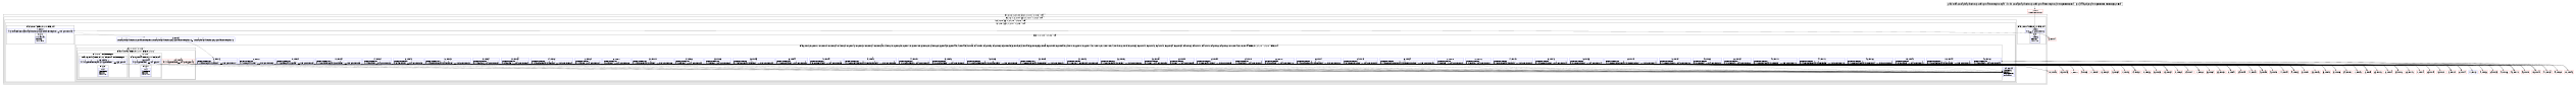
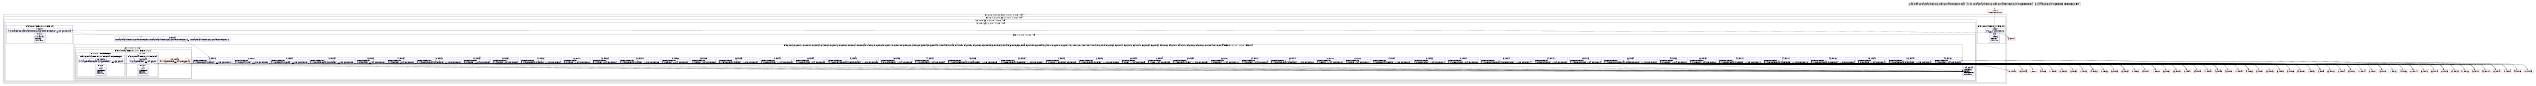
  digraph {
    node [color=blue shape=record]
    n1 [label="{2\:\ 0x0003|RETURN\l|return true\l}"]
    n2 [label="{1\:\ 0x0001|if (r5 == r4) goto L_0x0003\l}"]
    n3 [label="{110\:\ 0x01bb|RETURN\l|return false\l}"]
    n4 [label="{4\:\ 0x0007|if ((r5 instanceof com.mapbox.api.directions.p008v5.models.RouteOptions) != true) goto L_0x01bb\l}"]
    n5 [label="{111\:\ ?|SYNTHETIC\lRETURN\l|return true\l}"]
    n6 [label="{106\:\ 0x01a9|if (r5.waypointNames() == null) goto L_?\l}"]
    n7 [label="{112\:\ ?|SYNTHETIC\lRETURN\l|return true\l}"]
    n8 [label="{108\:\ 0x01b6|if (r4.waypointNames.equals(r5.waypointNames()) == true) goto L_?\l}"]
    n9 [color=red label="{104\:\ 0x01a3|if (r4.waypointNames == null) goto L_0x01a5\l}"]
    n10 [label="{6\:\ 0x0015|ADDED_TO_REGION\l|if (r4.baseUrl.equals(r5.baseUrl()) == true) goto L_0x0017\l}"]
    n11 [label="{8\:\ 0x0021|ADDED_TO_REGION\l|if (r4.user.equals(r5.user()) == true) goto L_0x0023\l}"]
    n12 [label="{10\:\ 0x002d|ADDED_TO_REGION\l|if (r4.profile.equals(r5.profile()) == true) goto L_0x002f\l}"]
    n13 [label="{12\:\ 0x0039|ADDED_TO_REGION\l|if (r4.coordinates.equals(r5.coordinates()) == true) goto L_0x003b\l}"]
    n14 [label="{14\:\ 0x003d|ADDED_TO_REGION\l|if (r4.alternatives != null) goto L_0x0046\l}"]
    n15 [label="{16\:\ 0x0043|ADDED_TO_REGION\l|if (r5.alternatives() == null) goto L_0x0052\l}"]
    n16 [label="{18\:\ 0x0050|ADDED_TO_REGION\l|if (r4.alternatives.equals(r5.alternatives()) == true) goto L_0x0052\l}"]
    n17 [label="{20\:\ 0x0054|ADDED_TO_REGION\l|if (r4.language != null) goto L_0x005d\l}"]
    n18 [label="{22\:\ 0x005a|ADDED_TO_REGION\l|if (r5.language() == null) goto L_0x0069\l}"]
    n19 [label="{24\:\ 0x0067|ADDED_TO_REGION\l|if (r4.language.equals(r5.language()) == true) goto L_0x0069\l}"]
    n20 [label="{26\:\ 0x006b|ADDED_TO_REGION\l|if (r4.radiuses != null) goto L_0x0074\l}"]
    n21 [label="{28\:\ 0x0071|ADDED_TO_REGION\l|if (r5.radiuses() == null) goto L_0x0080\l}"]
    n22 [label="{30\:\ 0x007e|ADDED_TO_REGION\l|if (r4.radiuses.equals(r5.radiuses()) == true) goto L_0x0080\l}"]
    n23 [label="{32\:\ 0x0082|ADDED_TO_REGION\l|if (r4.bearings != null) goto L_0x008b\l}"]
    n24 [label="{34\:\ 0x0088|ADDED_TO_REGION\l|if (r5.bearings() == null) goto L_0x0097\l}"]
    n25 [label="{36\:\ 0x0095|ADDED_TO_REGION\l|if (r4.bearings.equals(r5.bearings()) == true) goto L_0x0097\l}"]
    n26 [label="{38\:\ 0x0099|ADDED_TO_REGION\l|if (r4.continueStraight != null) goto L_0x00a2\l}"]
    n27 [label="{40\:\ 0x009f|ADDED_TO_REGION\l|if (r5.continueStraight() == null) goto L_0x00ae\l}"]
    n28 [label="{42\:\ 0x00ac|ADDED_TO_REGION\l|if (r4.continueStraight.equals(r5.continueStraight()) == true) goto L_0x00ae\l}"]
    n29 [label="{44\:\ 0x00b0|ADDED_TO_REGION\l|if (r4.roundaboutExits != null) goto L_0x00b9\l}"]
    n30 [label="{46\:\ 0x00b6|ADDED_TO_REGION\l|if (r5.roundaboutExits() == null) goto L_0x00c5\l}"]
    n31 [label="{48\:\ 0x00c3|ADDED_TO_REGION\l|if (r4.roundaboutExits.equals(r5.roundaboutExits()) == true) goto L_0x00c5\l}"]
    n32 [label="{50\:\ 0x00cf|ADDED_TO_REGION\l|if (r4.geometries.equals(r5.geometries()) == true) goto L_0x00d1\l}"]
    n33 [label="{52\:\ 0x00d3|ADDED_TO_REGION\l|if (r4.overview != requestUuid) goto L_0x00dc\l}"]
    n34 [label="{56\:\ 0x00e6|ADDED_TO_REGION\l|if (r4.overview.equals(r5.overview()) == true) goto L_0x00e8\l}"]
    n35 [label="{58\:\ 0x00ea|ADDED_TO_REGION\l|if (r4.steps != null) goto L_0x00f3\l}"]
    n36 [label="{60\:\ 0x00f0|ADDED_TO_REGION\l|if (r5.steps() == null) goto L_0x00ff\l}"]
    n37 [label="{62\:\ 0x00fd|ADDED_TO_REGION\l|if (r4.steps.equals(r5.steps()) == true) goto L_0x00ff\l}"]
    n38 [label="{64\:\ 0x0101|ADDED_TO_REGION\l|if (r4.annotations != null) goto L_0x010a\l}"]
    n39 [label="{66\:\ 0x0107|ADDED_TO_REGION\l|if (r5.annotations() == null) goto L_0x0116\l}"]
    n40 [label="{68\:\ 0x0114|ADDED_TO_REGION\l|if (r4.annotations.equals(r5.annotations()) == true) goto L_0x0116\l}"]
    n41 [label="{70\:\ 0x0118|ADDED_TO_REGION\l|if (r4.exclude != null) goto L_0x0121\l}"]
    n42 [label="{72\:\ 0x011e|ADDED_TO_REGION\l|if (r5.exclude() == null) goto L_0x012d\l}"]
    n43 [label="{74\:\ 0x012b|ADDED_TO_REGION\l|if (r4.exclude.equals(r5.exclude()) == true) goto L_0x012d\l}"]
    n44 [label="{76\:\ 0x012f|ADDED_TO_REGION\l|if (r4.voiceInstructions != null) goto L_0x0138\l}"]
-   n45 [label="{78\:\ 0x0135|ADDED_TO_REGION\l|if (r5.voiceInstructions() == null) goto L_0x0144\l}"]
+   n45 [label="{78\:\ 0x0135|METHOD_TO_REGION\l|if (r5.voiceInstructions() == null) goto L_0x0144\l}"]
    n46 [label="{80\:\ 0x0142|ADDED_TO_REGION\l|if (r4.voiceInstructions.equals(r5.voiceInstructions()) == true) goto L_0x0144\l}"]
    n47 [label="{82\:\ 0x0146|ADDED_TO_REGION\l|if (r4.bannerInstructions != null) goto L_0x014f\l}"]
    n48 [label="{84\:\ 0x014c|ADDED_TO_REGION\l|if (r5.bannerInstructions() == null) goto L_0x015b\l}"]
    n49 [label="{86\:\ 0x0159|ADDED_TO_REGION\l|if (r4.bannerInstructions.equals(r5.bannerInstructions()) == true) goto L_0x015b\l}"]
    n50 [label="{88\:\ 0x015d|ADDED_TO_REGION\l|if (r4.voiceUnits != null) goto L_0x0166\l}"]
    n51 [label="{90\:\ 0x0163|ADDED_TO_REGION\l|if (r5.voiceUnits() == null) goto L_0x0172\l}"]
    n52 [label="{92\:\ 0x0170|ADDED_TO_REGION\l|if (r4.voiceUnits.equals(r5.voiceUnits()) == true) goto L_0x0172\l}"]
    n53 [label="{94\:\ 0x017c|ADDED_TO_REGION\l|if (r4.accessToken.equals(r5.accessToken()) == true) goto L_0x017e\l}"]
    n54 [label="{96\:\ 0x0188|ADDED_TO_REGION\l|if (r4.requestUuid.equals(r5.requestUuid()) == true) goto L_0x018a\l}"]
    n55 [label="{98\:\ 0x018c|ADDED_TO_REGION\l|if (r4.approaches != null) goto L_0x0195\l}"]
    n56 [label="{100\:\ 0x0192|ADDED_TO_REGION\l|if (r5.approaches() == null) goto L_0x01a1\l}"]
    n57 [label="{102\:\ 0x019f|ADDED_TO_REGION\l|if (r4.approaches.equals(r5.approaches()) == true) goto L_0x01a1\l}"]
    n58 [label="{5\:\ 0x0009|com.mapbox.api.directions.v5.models.RouteOptions com.mapbox.api.directions.p008v5.models.RouteOptions r5 = (com.mapbox.api.directions.p008v5.models.RouteOptions) r5\l}"]
    n59 [label="{109\:\ 0x01b9|SYNTHETIC\lRETURN\lORIG_RETURN\l|return false\l}"]
    n60 [color=red label="{3\:\ 0x0004}"]
    n61 [color=red label="{105\:\ 0x01a5}"]
    n62 [color=red label="{107\:\ 0x01ac}"]
    n63 [color=red label="{7\:\ 0x0017}"]
    n64 [color=red label="{9\:\ 0x0023}"]
    n65 [color=red label="{11\:\ 0x002f}"]
    n66 [color=red label="{13\:\ 0x003b}"]
    n67 [color=red label="{15\:\ 0x003f}"]
    n68 [color=red label="{17\:\ 0x0046}"]
    n69 [color=red label="{19\:\ 0x0052}"]
    n70 [color=red label="{21\:\ 0x0056}"]
    n71 [color=red label="{23\:\ 0x005d}"]
    n72 [color=red label="{25\:\ 0x0069}"]
    n73 [color=red label="{27\:\ 0x006d}"]
    n74 [color=red label="{29\:\ 0x0074}"]
    n75 [color=red label="{31\:\ 0x0080}"]
    n76 [color=red label="{33\:\ 0x0084}"]
    n77 [color=red label="{35\:\ 0x008b}"]
    n78 [color=red label="{37\:\ 0x0097}"]
    n79 [color=red label="{39\:\ 0x009b}"]
    n80 [color=red label="{41\:\ 0x00a2}"]
    n81 [color=red label="{43\:\ 0x00ae}"]
    n82 [color=red label="{45\:\ 0x00b2}"]
    n83 [color=red label="{47\:\ 0x00b9}"]
    n84 [color=red label="{49\:\ 0x00c5}"]
    n85 [color=red label="{51\:\ 0x00d1}"]
    n86 [color=red label="{53\:\ 0x00d5}"]
    n87 [color=red label="{55\:\ 0x00dc}"]
    n88 [color=red label="{57\:\ 0x00e8}"]
    n89 [color=red label="{59\:\ 0x00ec}"]
    n90 [color=red label="{61\:\ 0x00f3}"]
    n91 [color=red label="{63\:\ 0x00ff}"]
    n92 [color=red label="{65\:\ 0x0103}"]
    n93 [color=red label="{67\:\ 0x010a}"]
    n94 [color=red label="{69\:\ 0x0116}"]
    n95 [color=red label="{71\:\ 0x011a}"]
    n96 [color=red label="{73\:\ 0x0121}"]
    n97 [color=red label="{75\:\ 0x012d}"]
    n98 [label="{77\:\ 0x0131}"]
    n99 [color=red label="{79\:\ 0x0138}"]
    n100 [color=red label="{81\:\ 0x0144}"]
    n101 [color=red label="{83\:\ 0x0148}"]
    n102 [color=red label="{85\:\ 0x014f}"]
+   n103 [color=red label="{87\:\ 0x015b}"]
    n104 [color=red label="{89\:\ 0x015f}"]
    n105 [color=red label="{91\:\ 0x0166}"]
    n106 [color=red label="{93\:\ 0x0172}"]
    n107 [color=red label="{95\:\ 0x017e}"]
    n108 [color=red label="{97\:\ 0x018a}"]
    n109 [color=red label="{99\:\ 0x018e}"]
    n110 [color=red label="{101\:\ 0x0195}"]
    n111 [color=red label="{103\:\ 0x01a1}"]
    n112 [color=red label="{0\:\ 0x0000|MTH_ENTER_BLOCK\l}"]
    n113 [label="{public boolean com.mapbox.api.directions.v5.models.$AutoValue_RouteOptions.equals((r4v0 'this' com.mapbox.api.directions.v5.models.$AutoValue_RouteOptions A[IMMUTABLE_TYPE, THIS]), (r5v0 java.lang.Object A[IMMUTABLE_TYPE, METHOD_ARGUMENT])) }" color=""]
    subgraph cluster_1 {
      label="R(1:(2:(1:2)|(1:(2:(1:110)|(3:5|(1:(1:(1:111))(1:(1:112)))|109)))))"
      subgraph cluster_2 {
        label="R(2:(1:2)|(1:(2:(1:110)|(3:5|(1:(1:(1:111))(1:(1:112)))|109))))"
        subgraph cluster_3 {
          label="IF [B:1:0x0001] THEN: R(1:2) ELSE: null"
          n2
          subgraph cluster_4 {
            label="R(1:9)"
            n1
          }
        }
        subgraph cluster_5 {
          label="R(1:(2:(1:110)|(3:5|(1:(1:(1:111))(1:(1:112)))|109)))"
          subgraph cluster_6 {
            label="R(2:(1:110)|(3:5|(1:(1:(1:111))(1:(1:112)))|109))"
            subgraph cluster_7 {
              label="IF [B:4:0x0007] THEN: R(1:110) ELSE: null"
              n4
              subgraph cluster_8 {
                label="R(1:110)"
                n3
              }
            }
            subgraph cluster_9 {
              label="R(3:5|(1:(1:(1:111))(1:(1:112)))|109)"
              n58
              n59
              subgraph cluster_10 {
                label="IF [B:6:0x0015, B:8:0x0021, B:10:0x002d, B:12:0x0039, B:14:0x003d, B:16:0x0043, B:18:0x0050, B:20:0x0054, B:22:0x005a, B:24:0x0067, B:26:0x006b, B:28:0x0071, B:30:0x007e, B:32:0x0082, B:34:0x0088, B:36:0x0095, B:38:0x0099, B:40:0x009f, B:42:0x00ac, B:44:0x00b0, B:46:0x00b6, B:48:0x00c3, B:50:0x00cf, B:52:0x00d3, B:54:0x00d9, B:56:0x00e6, B:58:0x00ea, B:60:0x00f0, B:62:0x00fd, B:64:0x0101, B:66:0x0107, B:68:0x0114, B:70:0x0118, B:72:0x011e, B:74:0x012b, B:76:0x012f, B:78:0x0135, B:80:0x0142, B:82:0x0146, B:84:0x014c, B:86:0x0159, B:88:0x015d, B:90:0x0163, B:92:0x0170, B:94:0x017c, B:96:0x0188, B:98:0x018c, B:100:0x0192, B:102:0x019f] THEN: R(1:(1:(1:111))(1:(1:112))) ELSE: null"
                n10
                n11
                n12
                n13
                n14
                n15
                n16
                n17
                n18
                n19
                n20
                n21
                n22
                n23
                n24
                n25
                n26
                n27
                n28
                n29
                n30
                n31
                n32
                n33
                n34
                n35
                n36
                n37
                n38
                n39
                n40
                n41
                n42
                n43
                n44
                n45
                n46
                n47
                n48
                n49
                n50
                n51
                n52
                n53
                n54
                n55
                n56
                n57
                subgraph cluster_11 {
                  label="R(1:(1:(1:111))(1:(1:112)))"
                  subgraph cluster_12 {
                    label="IF [B:104:0x01a3] THEN: R(1:(1:111)) ELSE: R(1:(1:112))"
                    n9
                    subgraph cluster_13 {
                      label="R(7:(1:111))"
                      subgraph cluster_14 {
                        label="IF [B:106:0x01a9] THEN: R(1:111) ELSE: null"
                        n6
                        subgraph cluster_15 {
                          label="R(1:111)"
                          n5
                        }
                      }
                    }
                    subgraph cluster_16 {
                      label="R(1:(1:112)) | ELSE_IF_CHAIN\l"
                      subgraph cluster_17 {
                        label="IF [B:108:0x01b6] THEN: R(1:112) ELSE: null | ELSE_IF_CHAIN\l"
                        n8
                        subgraph cluster_18 {
                          label="R(1:112)"
                          n7
                        }
                      }
                    }
                  }
                }
              }
            }
          }
        }
      }
    }
    n2 -> n1
    n2 -> n60 [style=dashed]
    n4 -> n3
    n4 -> n58 [style=dashed]
    n6 -> n5
    n6 -> n59 [style=dashed]
    n8 -> n7
    n8 -> n59 [style=dashed]
    n9 -> n61
    n9 -> n62 [style=dashed]
    n10 -> n59 [style=dashed]
    n10 -> n63
    n11 -> n59 [style=dashed]
    n11 -> n64
    n12 -> n59 [style=dashed]
    n12 -> n65
    n13 -> n59 [style=dashed]
    n13 -> n66
    n14 -> n67 [style=dashed]
    n14 -> n68
    n15 -> n59 [style=dashed]
    n15 -> n69
    n16 -> n59 [style=dashed]
    n16 -> n69
    n17 -> n70 [style=dashed]
    n17 -> n71
    n18 -> n59 [style=dashed]
    n18 -> n72
    n19 -> n59 [style=dashed]
    n19 -> n72
    n20 -> n73 [style=dashed]
    n20 -> n74
    n21 -> n59 [style=dashed]
    n21 -> n75
    n22 -> n59 [style=dashed]
    n22 -> n75 [style=dashed]
    n23 -> n76 [style=dashed]
    n23 -> n77
    n24 -> n59 [style=dashed]
    n24 -> n78
    n25 -> n59 [style=dashed]
    n25 -> n78
    n26 -> n79 [style=dashed]
    n26 -> n80
    n27 -> n59 [style=dashed]
    n27 -> n81
    n28 -> n59 [style=dashed]
    n28 -> n81
    n29 -> n82 [style=dashed]
    n29 -> n83
    n30 -> n59 [style=dashed]
    n30 -> n84
    n31 -> n59 [style=dashed]
    n31 -> n84
    n32 -> n59 [style=dashed]
    n32 -> n85
    n33 -> n86 [style=dashed]
    n33 -> n87
    n34 -> n59 [style=dashed]
    n34 -> n88
    n35 -> n89 [style=dashed]
    n35 -> n90
    n36 -> n59 [style=dashed]
    n36 -> n91
    n37 -> n59 [style=dashed]
    n37 -> n91
    n38 -> n92 [style=dashed]
    n38 -> n93
    n39 -> n59 [style=dashed]
    n39 -> n94
    n40 -> n59 [style=dashed]
    n40 -> n94
    n41 -> n95 [style=dashed]
    n41 -> n96
    n42 -> n59 [style=dashed]
    n42 -> n97
    n43 -> n59 [style=dashed]
    n43 -> n97
    n44 -> n98 [style=dashed]
    n44 -> n99
    n45 -> n59 [style=dashed]
    n45 -> n100
    n46 -> n59 [style=dashed]
    n46 -> n100
    n47 -> n101 [style=dashed]
    n47 -> n102
    n48 -> n59 [style=dashed]
+   n48 -> n103
    n49 -> n59 [style=dashed]
+   n49 -> n103
    n50 -> n104 [style=dashed]
    n50 -> n105
    n51 -> n59 [style=dashed]
    n51 -> n106
    n52 -> n59 [style=dashed]
    n52 -> n106
    n53 -> n59 [style=dashed]
    n53 -> n107
    n54 -> n59 [style=dashed]
    n54 -> n108
    n55 -> n109 [style=dashed]
    n55 -> n110
    n56 -> n59 [style=dashed]
    n56 -> n111
    n57 -> n59 [style=dashed]
    n57 -> n111
    n58 -> n10
    n60 -> n4
    n61 -> n6
    n62 -> n8
    n63 -> n11
    n64 -> n12
    n65 -> n13
    n66 -> n14 [style=dashed]
    n67 -> n15
    n68 -> n16
    n69 -> n17
    n70 -> n18
    n71 -> n19
    n72 -> n20
    n73 -> n21
    n74 -> n22
    n75 -> n23
    n76 -> n24
    n77 -> n25
    n78 -> n26
    n79 -> n27
    n80 -> n28
    n81 -> n29
    n82 -> n30
    n83 -> n31
    n84 -> n32
    n85 -> n33
    n87 -> n34
    n88 -> n35
    n89 -> n36
    n90 -> n37
    n91 -> n38
    n92 -> n39
    n93 -> n40
    n94 -> n41
    n95 -> n42
    n96 -> n43
    n97 -> n44
    n98 -> n45
    n99 -> n46
    n100 -> n47
    n101 -> n48
    n102 -> n49
+   n103 -> n50
    n104 -> n51
    n105 -> n52
    n106 -> n53
    n107 -> n54
    n108 -> n55
    n109 -> n56
    n110 -> n57
    n111 -> n9
    n112 -> n2
    n113 -> n112
  }
